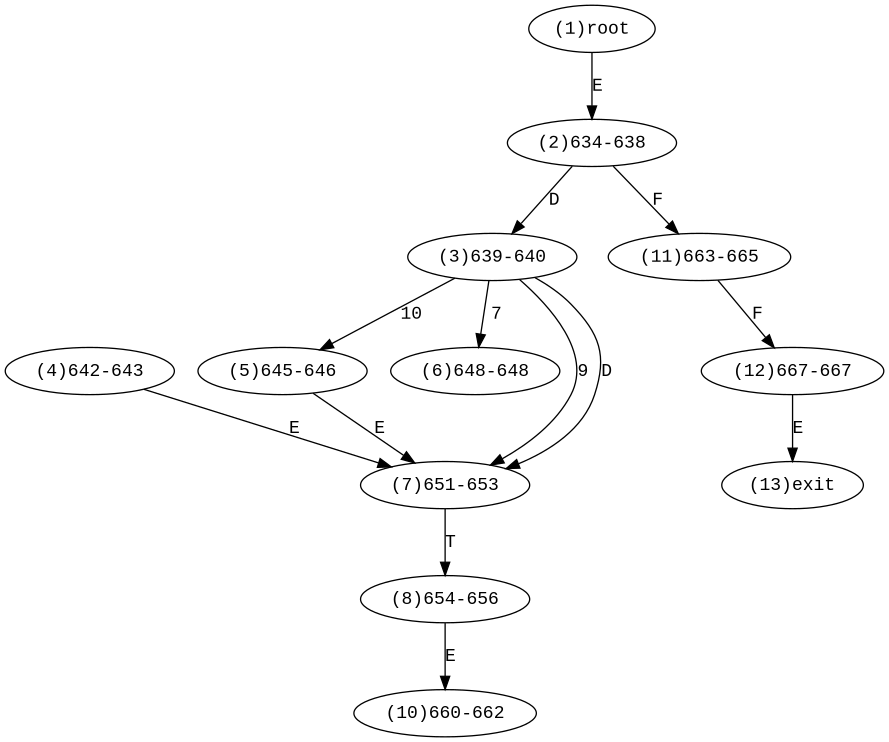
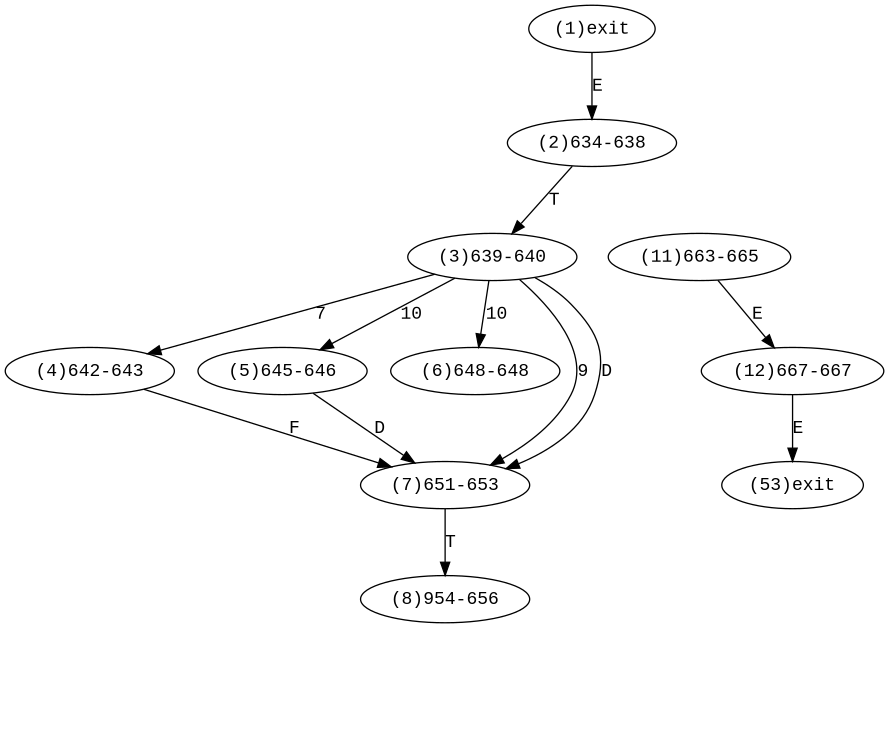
  digraph {
    fontname="Liberation Mono"
    node [fontname="Liberation Mono"]
    edge [fontname="Liberation Mono"]
-   n1 [label="(1)root"]
+   n1 [label="(1)exit"]
    n2 [label="(2)634-638"]
    n3 [label="(3)639-640"]
    n4 [label="(11)663-665"]
    n5 [label="(4)642-643"]
    n6 [label="(5)645-646"]
    n7 [label="(6)648-648"]
    n8 [label="(7)651-653"]
    n9 [label="(12)667-667"]
-   n10 [label="(8)654-656"]
-   n11 [label="(10)660-662"]
-   n12 [label="(13)exit"]
+   n10 [label="(8)954-656"]
+   n12 [label="(53)exit"]
    n1 -> n2 [label=E]
-   n2 -> n3 [label=D]
-   n2 -> n4 [label=F]
+   n2 -> n3 [label=T]
+   n3 -> n5 [label=7]
    n3 -> n6 [label=10]
-   n3 -> n7 [label=7]
+   n3 -> n7 [label=10]
    n3 -> n8 [label=9]
    n3 -> n8 [label=D]
-   n4 -> n9 [label=F]
-   n5 -> n8 [label=E]
-   n6 -> n8 [label=E]
+   n4 -> n9 [label=E]
+   n5 -> n8 [label=F]
+   n6 -> n8 [label=D]
    n8 -> n10 [label=T]
    n9 -> n12 [label=E]
-   n10 -> n11 [label=E]
  }
